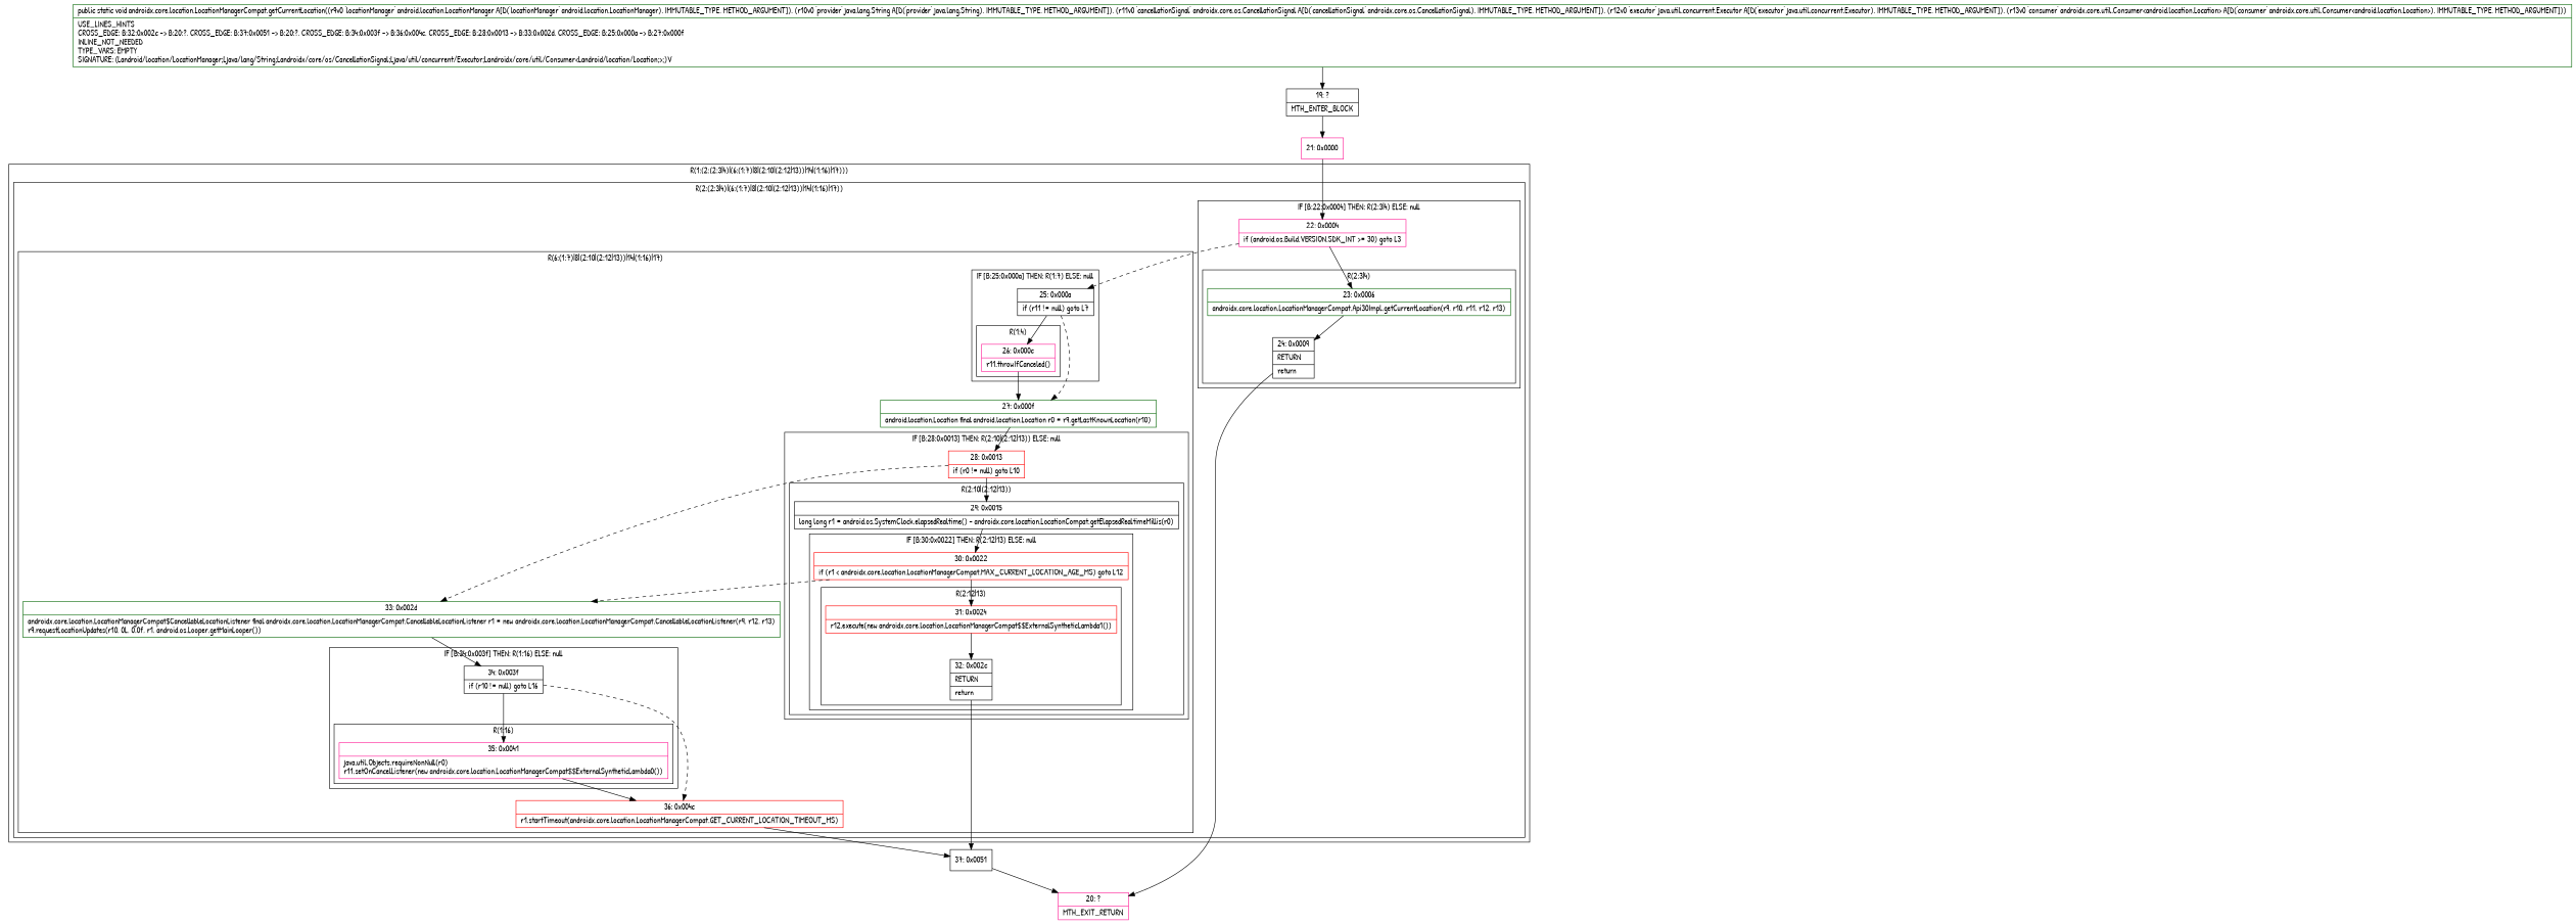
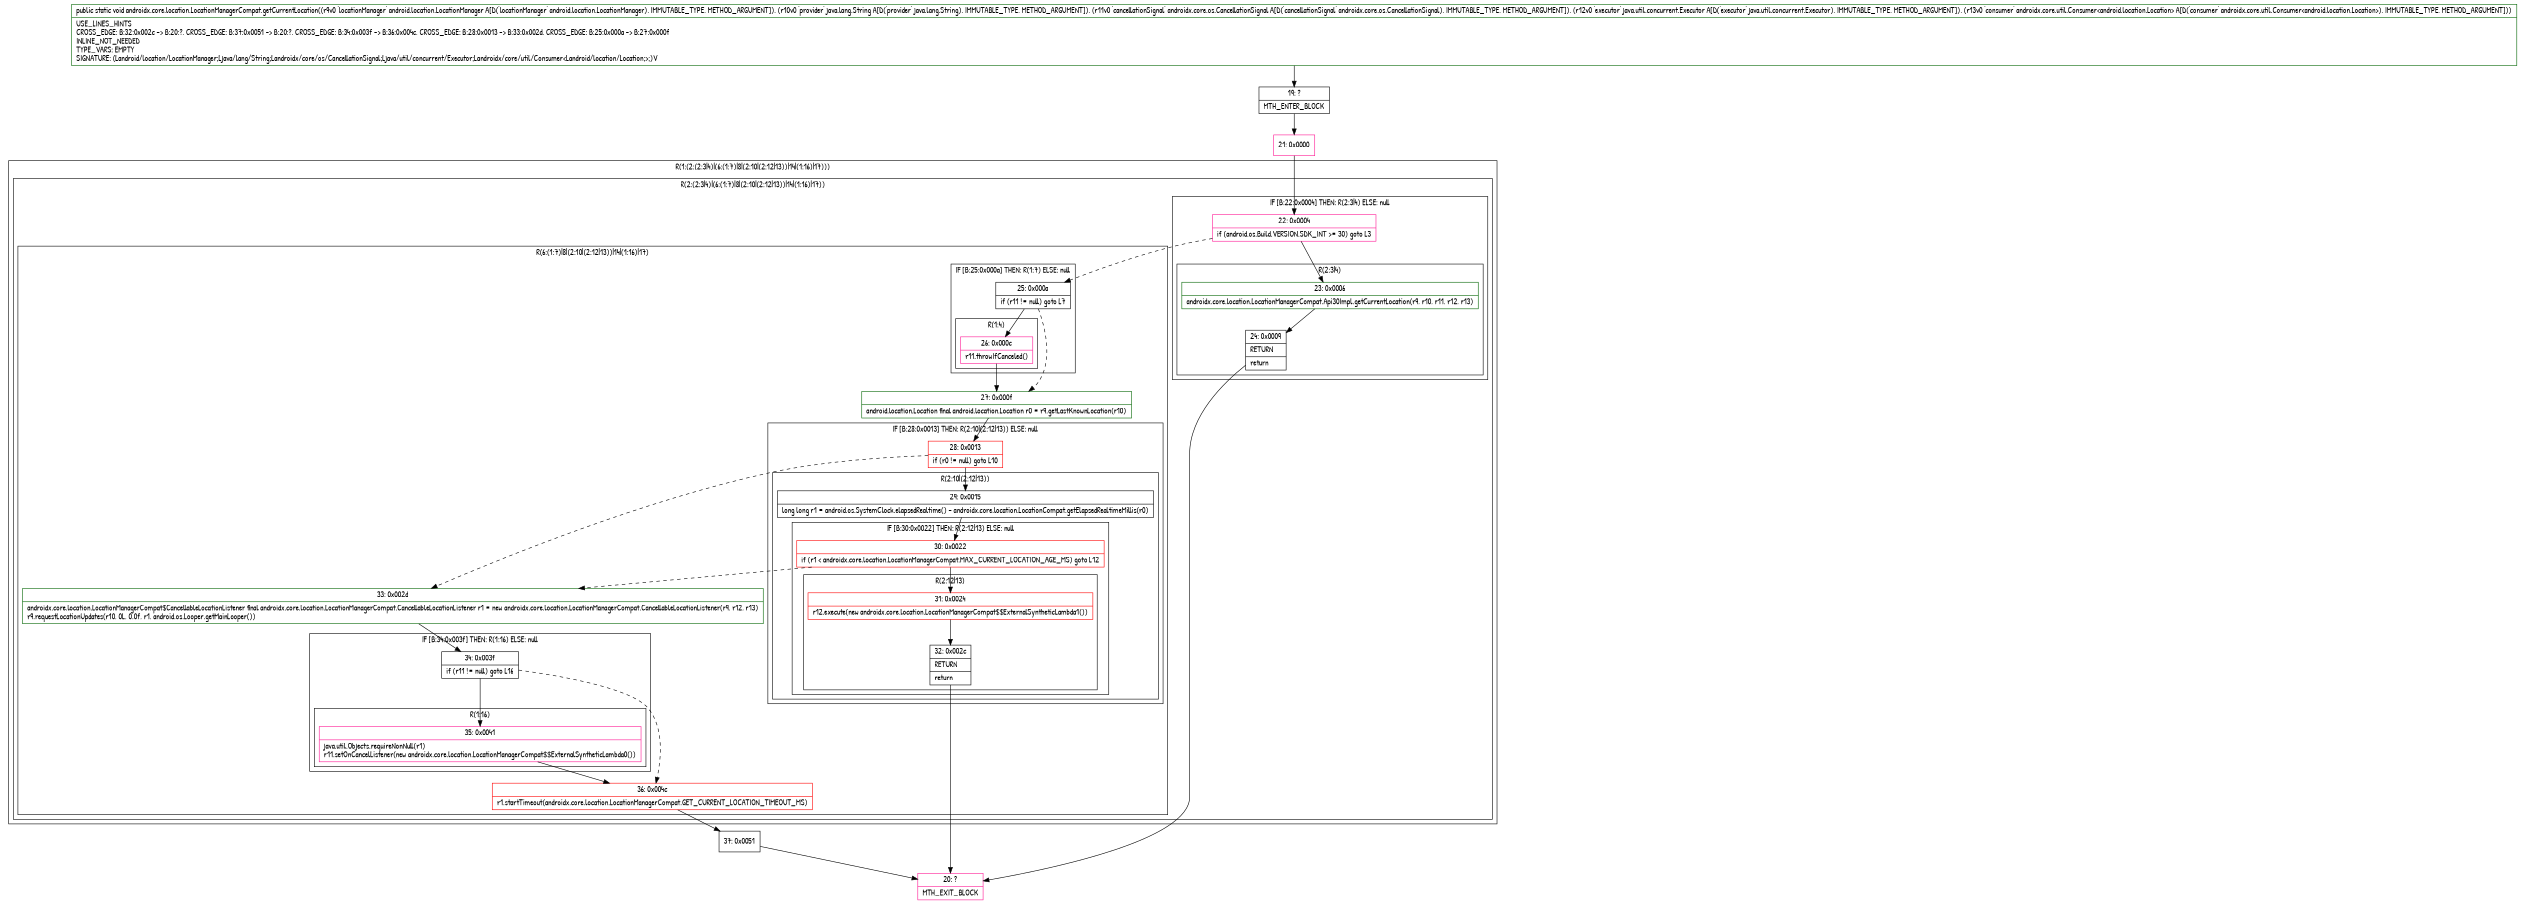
  digraph {
    fontname="Patrick Hand"
    node [color=black fontname="Patrick Hand" shape=record]
    edge [fontname="Patrick Hand"]
    n1 [color=darkgreen label="{23\:\ 0x0006|androidx.core.location.LocationManagerCompat.Api30Impl.getCurrentLocation(r9, r10, r11, r12, r13)\l}"]
    n2 [label="{24\:\ 0x0009|RETURN\l|return\l}"]
    n3 [color=deeppink label="{22\:\ 0x0004|if (android.os.Build.VERSION.SDK_INT \>= 30) goto L3\l}"]
    n4 [color=deeppink label="{26\:\ 0x000c|r11.throwIfCanceled()\l}"]
    n5 [label="{25\:\ 0x000a|if (r11 != null) goto L7\l}"]
    n6 [color=red label="{31\:\ 0x0024|r12.execute(new androidx.core.location.LocationManagerCompat$$ExternalSyntheticLambda1())\l}"]
    n7 [label="{32\:\ 0x002c|RETURN\l|return\l}"]
    n8 [color=red label="{30\:\ 0x0022|if (r1 \< androidx.core.location.LocationManagerCompat.MAX_CURRENT_LOCATION_AGE_MS) goto L12\l}"]
    n9 [label="{29\:\ 0x0015|long long r1 = android.os.SystemClock.elapsedRealtime() \- androidx.core.location.LocationCompat.getElapsedRealtimeMillis(r0)\l}"]
    n10 [color=red label="{28\:\ 0x0013|if (r0 != null) goto L10\l}"]
-   n11 [color=deeppink label="{35\:\ 0x0041|java.util.Objects.requireNonNull(r0)\lr11.setOnCancelListener(new androidx.core.location.LocationManagerCompat$$ExternalSyntheticLambda0())\l}"]
-   n12 [label="{34\:\ 0x003f|if (r10 != null) goto L16\l}"]
+   n11 [color=deeppink label="{35\:\ 0x0041|java.util.Objects.requireNonNull(r1)\lr11.setOnCancelListener(new androidx.core.location.LocationManagerCompat$$ExternalSyntheticLambda0())\l}"]
+   n12 [label="{34\:\ 0x003f|if (r11 != null) goto L16\l}"]
    n13 [color=darkgreen label="{27\:\ 0x000f|android.location.Location final android.location.Location r0 = r9.getLastKnownLocation(r10)\l}"]
    n14 [color=darkgreen label="{33\:\ 0x002d|androidx.core.location.LocationManagerCompat$CancellableLocationListener final androidx.core.location.LocationManagerCompat.CancellableLocationListener r1 = new androidx.core.location.LocationManagerCompat.CancellableLocationListener(r9, r12, r13)\lr9.requestLocationUpdates(r10, 0L, 0.0f, r1, android.os.Looper.getMainLooper())\l}"]
    n15 [color=red label="{36\:\ 0x004c|r1.startTimeout(androidx.core.location.LocationManagerCompat.GET_CURRENT_LOCATION_TIMEOUT_MS)\l}"]
-   n16 [color=deeppink label="{20\:\ ?|MTH_EXIT_RETURN\l}"]
+   n16 [color=deeppink label="{20\:\ ?|MTH_EXIT_BLOCK\l}"]
    n17 [label="{37\:\ 0x0051}"]
    n18 [label="{19\:\ ?|MTH_ENTER_BLOCK\l}"]
    n19 [color=deeppink label="{21\:\ 0x0000}"]
    n20 [color=darkgreen label="{public static void androidx.core.location.LocationManagerCompat.getCurrentLocation((r9v0 'locationManager' android.location.LocationManager A[D('locationManager' android.location.LocationManager), IMMUTABLE_TYPE, METHOD_ARGUMENT]), (r10v0 'provider' java.lang.String A[D('provider' java.lang.String), IMMUTABLE_TYPE, METHOD_ARGUMENT]), (r11v0 'cancellationSignal' androidx.core.os.CancellationSignal A[D('cancellationSignal' androidx.core.os.CancellationSignal), IMMUTABLE_TYPE, METHOD_ARGUMENT]), (r12v0 'executor' java.util.concurrent.Executor A[D('executor' java.util.concurrent.Executor), IMMUTABLE_TYPE, METHOD_ARGUMENT]), (r13v0 'consumer' androidx.core.util.Consumer\<android.location.Location\> A[D('consumer' androidx.core.util.Consumer\<android.location.Location\>), IMMUTABLE_TYPE, METHOD_ARGUMENT]))  | USE_LINES_HINTS\lCROSS_EDGE: B:32:0x002c \-\> B:20:?, CROSS_EDGE: B:37:0x0051 \-\> B:20:?, CROSS_EDGE: B:34:0x003f \-\> B:36:0x004c, CROSS_EDGE: B:28:0x0013 \-\> B:33:0x002d, CROSS_EDGE: B:25:0x000a \-\> B:27:0x000f\lINLINE_NOT_NEEDED\lTYPE_VARS: EMPTY\lSIGNATURE: (Landroid\/location\/LocationManager;Ljava\/lang\/String;Landroidx\/core\/os\/CancellationSignal;Ljava\/util\/concurrent\/Executor;Landroidx\/core\/util\/Consumer\<Landroid\/location\/Location;\>;)V\l}"]
    subgraph cluster_1 {
      label="R(1:(2:(2:3|4)|(6:(1:7)|8|(2:10|(2:12|13))|14|(1:16)|17)))"
      subgraph cluster_2 {
        label="R(2:(2:3|4)|(6:(1:7)|8|(2:10|(2:12|13))|14|(1:16)|17))"
        subgraph cluster_3 {
          label="IF [B:22:0x0004] THEN: R(2:3|4) ELSE: null"
          n3
          subgraph cluster_4 {
            label="R(2:3|4)"
            n1
            n2
          }
        }
        subgraph cluster_5 {
          label="R(6:(1:7)|8|(2:10|(2:12|13))|14|(1:16)|17)"
          n13
          n14
          n15
          subgraph cluster_6 {
            label="IF [B:25:0x000a] THEN: R(1:7) ELSE: null"
            n5
            subgraph cluster_7 {
              label="R(1:4)"
              n4
            }
          }
          subgraph cluster_8 {
            label="IF [B:28:0x0013] THEN: R(2:10|(2:12|13)) ELSE: null"
            n10
            subgraph cluster_9 {
              label="R(2:10|(2:12|13))"
              n9
              subgraph cluster_10 {
                label="IF [B:30:0x0022] THEN: R(2:12|13) ELSE: null"
                n8
                subgraph cluster_11 {
                  label="R(2:12|13)"
                  n6
                  n7
                }
              }
            }
          }
          subgraph cluster_12 {
            label="IF [B:34:0x003f] THEN: R(1:16) ELSE: null"
            n12
            subgraph cluster_13 {
              label="R(1:16)"
              n11
            }
          }
        }
      }
    }
    n1 -> n2
    n2 -> n16
    n3 -> n1
    n3 -> n5 [style=dashed]
    n4 -> n13
    n5 -> n4
    n5 -> n13 [style=dashed]
    n6 -> n7
-   n7 -> n17
+   n7 -> n16
    n8 -> n6
    n8 -> n14 [style=dashed]
    n9 -> n8
    n10 -> n9
    n10 -> n14 [style=dashed]
    n11 -> n15
    n12 -> n11
    n12 -> n15 [style=dashed]
    n13 -> n10
    n14 -> n12
    n15 -> n17
    n17 -> n16
    n18 -> n19
    n19 -> n3
    n20 -> n18
  }
